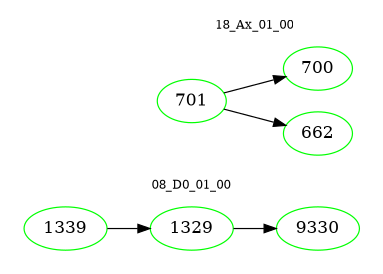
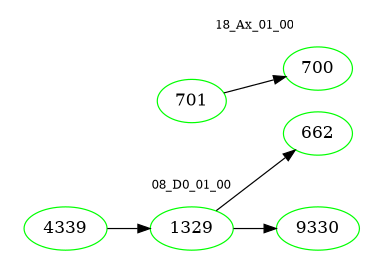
  digraph {
    rankdir=LR
    node [color=green]
    edge [color=black]
    n1 [label=701]
    n2 [label=662]
    n3 [label=700]
    n4 [label=1329]
    n5 [label=9330]
-   n6 [label=1339]
+   n6 [label=4339]
    subgraph cluster_1 {
      color=white
      fontsize=10
      label="18_Ax_01_00"
      n1
      n2
      n3
    }
    subgraph cluster_2 {
      color=white
      fontsize=10
      label="08_D0_01_00"
      n4
      n5
      n6
    }
-   n1 -> n2
+   n4 -> n2
    n1 -> n3
    n4 -> n5
    n6 -> n4
  }
